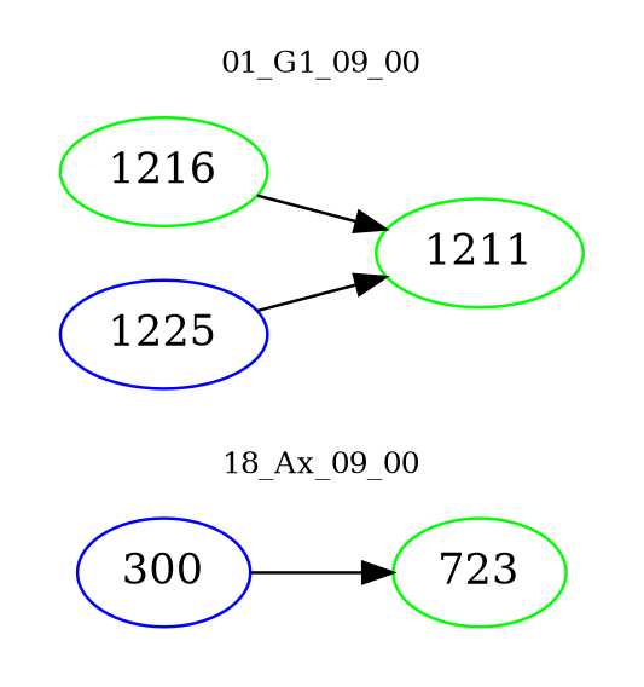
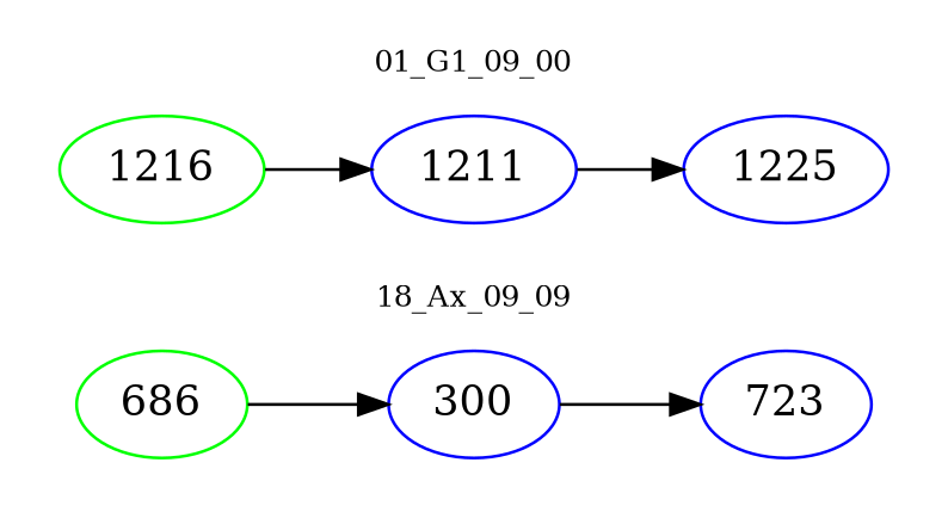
  digraph {
    rankdir=LR
    node [color=blue]
    edge [color=black]
+   n1 [color=green label=686]
    n2 [label=300]
-   n3 [color=green label=723]
+   n3 [label=723]
    n4 [color=green label=1216]
-   n5 [color=green label=1211]
+   n5 [label=1211]
    n6 [label=1225]
    subgraph cluster_1 {
      color=white
      fontsize=10
-     label="18_Ax_09_00"
+     label="18_Ax_09_09"
+     n1
      n2
      n3
    }
    subgraph cluster_2 {
      color=white
      fontsize=10
      label="01_G1_09_00"
      n4
      n5
      n6
    }
+   n1 -> n2
    n2 -> n3
    n4 -> n5
-   n6 -> n5
+   n5 -> n6
  }
